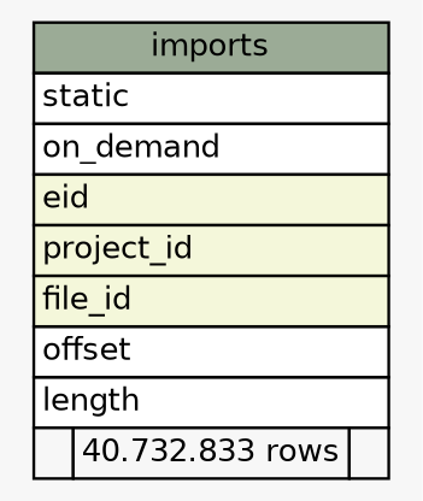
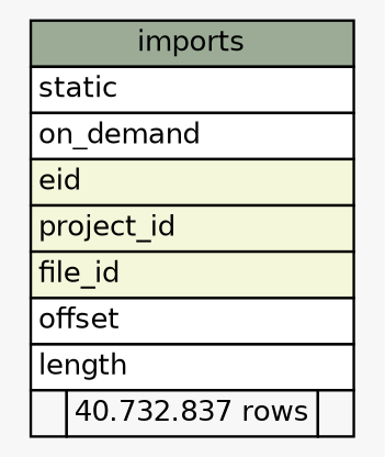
  digraph {
    bgcolor="#f7f7f7"
    fontname=Helvetica
    fontsize=11
    nodesep=0.18
    rankdir=RL
    ranksep=0.46
-   n1 [fontname=Helvetica fontsize=11 label=<     <TABLE BORDER="0" CELLBORDER="1" CELLSPACING="0" BGCOLOR="#ffffff">       <TR><TD COLSPAN="3" BGCOLOR="#9bab96" ALIGN="CENTER">imports</TD></TR>       <TR><TD PORT="static" COLSPAN="3" ALIGN="LEFT">static</TD></TR>       <TR><TD PORT="on_demand" COLSPAN="3" ALIGN="LEFT">on_demand</TD></TR>       <TR><TD PORT="eid" COLSPAN="3" BGCOLOR="#f4f7da" ALIGN="LEFT">eid</TD></TR>       <TR><TD PORT="project_id" COLSPAN="3" BGCOLOR="#f4f7da" ALIGN="LEFT">project_id</TD></TR>       <TR><TD PORT="file_id" COLSPAN="3" BGCOLOR="#f4f7da" ALIGN="LEFT">file_id</TD></TR>       <TR><TD PORT="offset" COLSPAN="3" ALIGN="LEFT">offset</TD></TR>       <TR><TD PORT="length" COLSPAN="3" ALIGN="LEFT">length</TD></TR>       <TR><TD ALIGN="LEFT" BGCOLOR="#f7f7f7">  </TD><TD ALIGN="RIGHT" BGCOLOR="#f7f7f7">40.732.833 rows</TD><TD ALIGN="RIGHT" BGCOLOR="#f7f7f7">  </TD></TR>     </TABLE>> shape=plaintext]
+   n1 [fontname=Helvetica fontsize=11 label=<     <TABLE BORDER="0" CELLBORDER="1" CELLSPACING="0" BGCOLOR="#ffffff">       <TR><TD COLSPAN="3" BGCOLOR="#9bab96" ALIGN="CENTER">imports</TD></TR>       <TR><TD PORT="static" COLSPAN="3" ALIGN="LEFT">static</TD></TR>       <TR><TD PORT="on_demand" COLSPAN="3" ALIGN="LEFT">on_demand</TD></TR>       <TR><TD PORT="eid" COLSPAN="3" BGCOLOR="#f4f7da" ALIGN="LEFT">eid</TD></TR>       <TR><TD PORT="project_id" COLSPAN="3" BGCOLOR="#f4f7da" ALIGN="LEFT">project_id</TD></TR>       <TR><TD PORT="file_id" COLSPAN="3" BGCOLOR="#f4f7da" ALIGN="LEFT">file_id</TD></TR>       <TR><TD PORT="offset" COLSPAN="3" ALIGN="LEFT">offset</TD></TR>       <TR><TD PORT="length" COLSPAN="3" ALIGN="LEFT">length</TD></TR>       <TR><TD ALIGN="LEFT" BGCOLOR="#f7f7f7">  </TD><TD ALIGN="RIGHT" BGCOLOR="#f7f7f7">40.732.837 rows</TD><TD ALIGN="RIGHT" BGCOLOR="#f7f7f7">  </TD></TR>     </TABLE>> shape=plaintext]
  }
